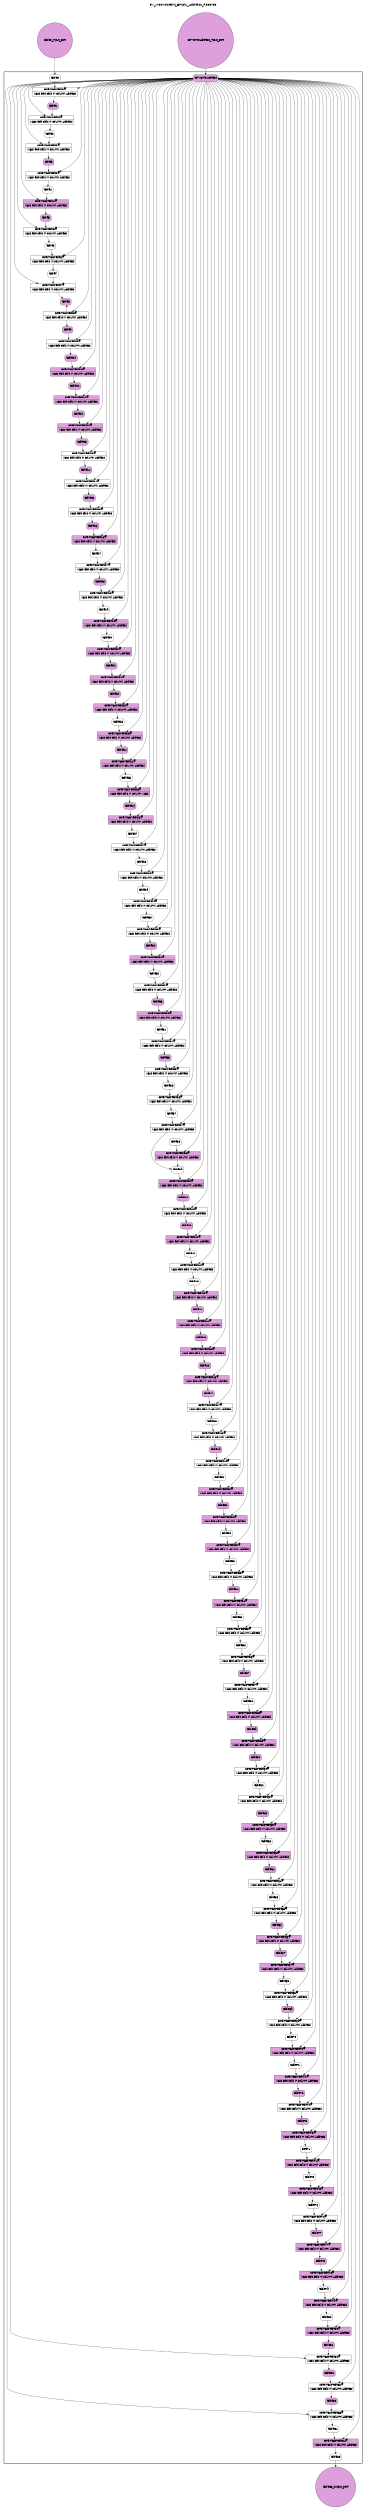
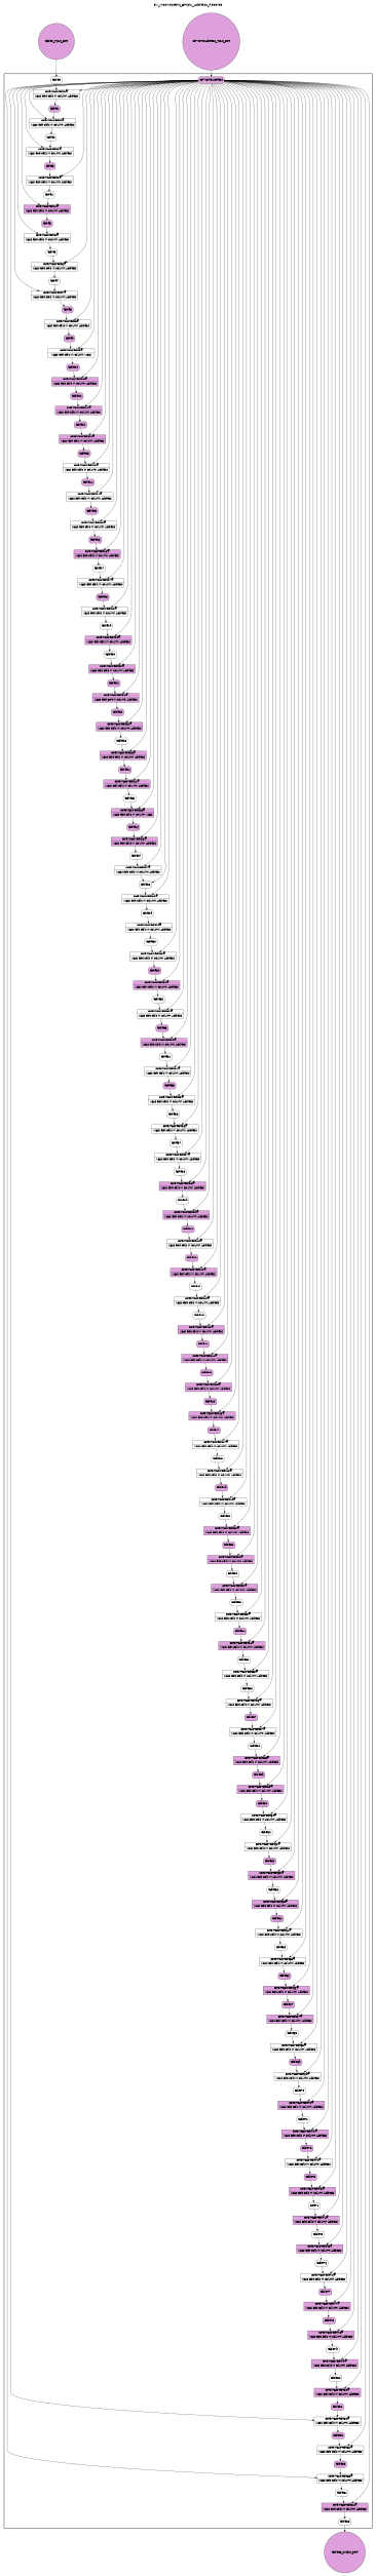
  digraph {
    fontname=Helvetica
    fontsize=18
    label=Fix_Inconsistent_Empty_Address_Records
    labelloc=t
    rankdir=TB
    node [fillcolor=plum fontname=Helvetica peripheries=1 shape=box style="rounded,filled"]
    n1 [fillcolor=white label="{<f0> core/mass-edit0# |<f1> Mass edit cells in column Address}" rankdir=LR shape=record style=filled]
    table1
    n3 [fillcolor=white label="{<f0> core/mass-edit1# |<f1> Mass edit cells in column Address}" rankdir=LR shape=record style=filled]
    table2 [fillcolor=white]
    n5 [fillcolor=white label="{<f0> core/mass-edit2# |<f1> Mass edit cells in column Address}" rankdir=LR shape=record style=filled]
    table3
    n7 [fillcolor=white label="{<f0> core/mass-edit3# |<f1> Mass edit cells in column Address}" rankdir=LR shape=record style=filled]
    table4 [fillcolor=white]
    n9 [label="{<f0> core/mass-edit4# |<f1> Mass edit cells in column Address}" rankdir=LR shape=record style=filled]
    table5
    n11 [fillcolor=white label="{<f0> core/mass-edit5# |<f1> Mass edit cells in column Address}" rankdir=LR shape=record style=filled]
    table6 [fillcolor=white]
    n13 [fillcolor=white label="{<f0> core/mass-edit6# |<f1> Mass edit cells in column Address}" rankdir=LR shape=record style=filled]
    table7 [fillcolor=white]
    n15 [fillcolor=white label="{<f0> core/mass-edit7# |<f1> Mass edit cells in column Address}" rankdir=LR shape=record style=filled]
    table8
    n17 [fillcolor=white label="{<f0> core/mass-edit8# |<f1> Mass edit cells in column Address}" rankdir=LR shape=record style=filled]
    table9
-   n19 [fillcolor=white label="{<f0> core/mass-edit9# |<f1> Mass edit cells in column Address}" rankdir=LR shape=record style=filled]
+   n19 [fillcolor=white label="{<f0> core/mass-edit9# |<f1> Mass edit cells in column Mass}" rankdir=LR shape=record style=filled]
    table10
    n21 [label="{<f0> core/mass-edit10# |<f1> Mass edit cells in column Address}" rankdir=LR shape=record style=filled]
    table11
    n23 [label="{<f0> core/mass-edit11# |<f1> Mass edit cells in column Address}" rankdir=LR shape=record style=filled]
    table12
    n25 [label="{<f0> core/mass-edit12# |<f1> Mass edit cells in column Address}" rankdir=LR shape=record style=filled]
    table13
    n27 [fillcolor=white label="{<f0> core/mass-edit13# |<f1> Mass edit cells in column Address}" rankdir=LR shape=record style=filled]
    table14
    n29 [fillcolor=white label="{<f0> core/mass-edit14# |<f1> Mass edit cells in column Address}" rankdir=LR shape=record style=filled]
    table15
    n31 [fillcolor=white label="{<f0> core/mass-edit15# |<f1> Mass edit cells in column Address}" rankdir=LR shape=record style=filled]
    table16
    n33 [label="{<f0> core/mass-edit16# |<f1> Mass edit cells in column Address}" rankdir=LR shape=record style=filled]
    table17 [fillcolor=white]
    n35 [fillcolor=white label="{<f0> core/mass-edit17# |<f1> Mass edit cells in column Address}" rankdir=LR shape=record style=filled]
    table18
    n37 [fillcolor=white label="{<f0> core/mass-edit18# |<f1> Mass edit cells in column Address}" rankdir=LR shape=record style=filled]
    table19 [fillcolor=white]
    n39 [label="{<f0> core/mass-edit19# |<f1> Mass edit cells in column Address}" rankdir=LR shape=record style=filled]
    table20 [fillcolor=white]
    n41 [label="{<f0> core/mass-edit20# |<f1> Mass edit cells in column Address}" rankdir=LR shape=record style=filled]
    table21
-   n43 [label="{<f0> core/mass-edit21# |<f1> Mass edit cells in column Address}" rankdir=LR shape=record style=filled]
+   n43 [label="{<f0> core/mass-edit21# |<f1> Mass edit port in column Address}" rankdir=LR shape=record style=filled]
    table22
    n45 [label="{<f0> core/mass-edit22# |<f1> Mass edit cells in column Address}" rankdir=LR shape=record style=filled]
    table23 [fillcolor=white]
    n47 [label="{<f0> core/mass-edit23# |<f1> Mass edit cells in column Address}" rankdir=LR shape=record style=filled]
    table24
    n49 [label="{<f0> core/mass-edit24# |<f1> Mass edit cells in column Address}" rankdir=LR shape=record style=filled]
    table25 [fillcolor=white]
    n51 [label="{<f0> core/mass-edit25# |<f1> Mass edit cells in column Mass}" rankdir=LR shape=record style=filled]
    table26
    n53 [label="{<f0> core/mass-edit26# |<f1> Mass edit cells in column Address}" rankdir=LR shape=record style=filled]
    table27 [fillcolor=white]
    n55 [fillcolor=white label="{<f0> core/mass-edit27# |<f1> Mass edit cells in column Address}" rankdir=LR shape=record style=filled]
    table28 [fillcolor=white]
    n57 [fillcolor=white label="{<f0> core/mass-edit28# |<f1> Mass edit cells in column Address}" rankdir=LR shape=record style=filled]
    table29 [fillcolor=white]
    n59 [fillcolor=white label="{<f0> core/mass-edit29# |<f1> Mass edit cells in column Address}" rankdir=LR shape=record style=filled]
    table30 [fillcolor=white]
    n61 [fillcolor=white label="{<f0> core/mass-edit30# |<f1> Mass edit cells in column Address}" rankdir=LR shape=record style=filled]
    table31
    n63 [label="{<f0> core/mass-edit31# |<f1> Mass edit cells in column Address}" rankdir=LR shape=record style=filled]
    table32 [fillcolor=white]
    n65 [fillcolor=white label="{<f0> core/mass-edit32# |<f1> Mass edit cells in column Address}" rankdir=LR shape=record style=filled]
    table33
    n67 [label="{<f0> core/mass-edit33# |<f1> Mass edit cells in column Address}" rankdir=LR shape=record style=filled]
    table34 [fillcolor=white]
    n69 [fillcolor=white label="{<f0> core/mass-edit34# |<f1> Mass edit cells in column Address}" rankdir=LR shape=record style=filled]
    table35
    n71 [fillcolor=white label="{<f0> core/mass-edit35# |<f1> Mass edit cells in column Address}" rankdir=LR shape=record style=filled]
    table36 [fillcolor=white]
    n73 [fillcolor=white label="{<f0> core/mass-edit36# |<f1> Mass edit cells in column Address}" rankdir=LR shape=record style=filled]
    table37 [fillcolor=white]
    n75 [fillcolor=white label="{<f0> core/mass-edit37# |<f1> Mass edit cells in column Address}" rankdir=LR shape=record style=filled]
    table38 [fillcolor=white]
    n77 [label="{<f0> core/mass-edit38# |<f1> Mass edit cells in column Address}" rankdir=LR shape=record style=filled]
    table39 [fillcolor=white]
    n79 [label="{<f0> core/mass-edit39# |<f1> Mass edit cells in column Address}" rankdir=LR shape=record style=filled]
    table40
    n81 [fillcolor=white label="{<f0> core/mass-edit40# |<f1> Mass edit cells in column Address}" rankdir=LR shape=record style=filled]
    table41
    n83 [label="{<f0> core/mass-edit41# |<f1> Mass edit cells in column Address}" rankdir=LR shape=record style=filled]
    table42 [fillcolor=white]
    n85 [fillcolor=white label="{<f0> core/mass-edit42# |<f1> Mass edit cells in column Address}" rankdir=LR shape=record style=filled]
    table43 [fillcolor=white]
    n87 [label="{<f0> core/mass-edit43# |<f1> Mass edit cells in column Address}" rankdir=LR shape=record style=filled]
    table44
    n89 [label="{<f0> core/mass-edit44# |<f1> Mass edit cells in column Address}" rankdir=LR shape=record style=filled]
    table45
    n91 [label="{<f0> core/mass-edit45# |<f1> Mass edit cells in column Address}" rankdir=LR shape=record style=filled]
    table46
    n93 [label="{<f0> core/mass-edit46# |<f1> Mass edit cells in column Address}" rankdir=LR shape=record style=filled]
    table47
    n95 [fillcolor=white label="{<f0> core/mass-edit47# |<f1> Mass edit cells in column Address}" rankdir=LR shape=record style=filled]
    table48 [fillcolor=white]
    n97 [fillcolor=white label="{<f0> core/mass-edit48# |<f1> Mass edit cells in column Address}" rankdir=LR shape=record style=filled]
    table49
    n99 [fillcolor=white label="{<f0> core/mass-edit49# |<f1> Mass edit cells in column Address}" rankdir=LR shape=record style=filled]
    table50 [fillcolor=white]
    n101 [label="{<f0> core/mass-edit50# |<f1> Mass edit cells in column Address}" rankdir=LR shape=record style=filled]
    table51
    n103 [label="{<f0> core/mass-edit51# |<f1> Mass edit cells in column Address}" rankdir=LR shape=record style=filled]
    table52 [fillcolor=white]
    n105 [label="{<f0> core/mass-edit52# |<f1> Mass edit cells in column Address}" rankdir=LR shape=record style=filled]
    table53 [fillcolor=white]
    n107 [fillcolor=white label="{<f0> core/mass-edit53# |<f1> Mass edit cells in column Address}" rankdir=LR shape=record style=filled]
    table54
    n109 [label="{<f0> core/mass-edit54# |<f1> Mass edit cells in column Address}" rankdir=LR shape=record style=filled]
    table55 [fillcolor=white]
    n111 [fillcolor=white label="{<f0> core/mass-edit55# |<f1> Mass edit cells in column Address}" rankdir=LR shape=record style=filled]
    table56 [fillcolor=white]
    n113 [fillcolor=white label="{<f0> core/mass-edit56# |<f1> Mass edit cells in column Address}" rankdir=LR shape=record style=filled]
    table57
    n115 [fillcolor=white label="{<f0> core/mass-edit57# |<f1> Mass edit cells in column Address}" rankdir=LR shape=record style=filled]
    table58 [fillcolor=white]
    n117 [label="{<f0> core/mass-edit58# |<f1> Mass edit cells in column Address}" rankdir=LR shape=record style=filled]
    table59
    n119 [label="{<f0> core/mass-edit59# |<f1> Mass edit cells in column Address}" rankdir=LR shape=record style=filled]
    table60
    n121 [fillcolor=white label="{<f0> core/mass-edit60# |<f1> Mass edit cells in column Address}" rankdir=LR shape=record style=filled]
    table61 [fillcolor=white]
    n123 [fillcolor=white label="{<f0> core/mass-edit61# |<f1> Mass edit cells in column Address}" rankdir=LR shape=record style=filled]
    table62
    n125 [label="{<f0> core/mass-edit62# |<f1> Mass edit cells in column Address}" rankdir=LR shape=record style=filled]
    table63 [fillcolor=white]
    n127 [label="{<f0> core/mass-edit63# |<f1> Mass edit cells in column Address}" rankdir=LR shape=record style=filled]
    table64
    n129 [fillcolor=white label="{<f0> core/mass-edit64# |<f1> Mass edit cells in column Address}" rankdir=LR shape=record style=filled]
    table65 [fillcolor=white]
    n131 [fillcolor=white label="{<f0> core/mass-edit65# |<f1> Mass edit cells in column Address}" rankdir=LR shape=record style=filled]
    table66
    n133 [label="{<f0> core/mass-edit66# |<f1> Mass edit cells in column Address}" rankdir=LR shape=record style=filled]
    table67
    n135 [label="{<f0> core/mass-edit67# |<f1> Mass edit cells in column Address}" rankdir=LR shape=record style=filled]
    table68 [fillcolor=white]
    n137 [fillcolor=white label="{<f0> core/mass-edit68# |<f1> Mass edit cells in column Address}" rankdir=LR shape=record style=filled]
    table69
    n139 [fillcolor=white label="{<f0> core/mass-edit69# |<f1> Mass edit cells in column Address}" rankdir=LR shape=record style=filled]
    table70 [fillcolor=white]
    n141 [label="{<f0> core/mass-edit70# |<f1> Mass edit cells in column Address}" rankdir=LR shape=record style=filled]
    table71 [fillcolor=white]
    n143 [label="{<f0> core/mass-edit71# |<f1> Mass edit cells in column Address}" rankdir=LR shape=record style=filled]
    table72
    n145 [fillcolor=white label="{<f0> core/mass-edit72# |<f1> Mass edit cells in column Address}" rankdir=LR shape=record style=filled]
    table73
    n147 [label="{<f0> core/mass-edit73# |<f1> Mass edit cells in column Address}" rankdir=LR shape=record style=filled]
    n148 [fillcolor=white label=core74]
    n149 [label="{<f0> core/mass-edit74# |<f1> Mass edit cells in column Address}" rankdir=LR shape=record style=filled]
    table75 [fillcolor=white]
    n151 [label="{<f0> core/mass-edit75# |<f1> Mass edit cells in column Address}" rankdir=LR shape=record style=filled]
    table76 [fillcolor=white]
    n153 [fillcolor=white label="{<f0> core/mass-edit76# |<f1> Mass edit cells in column Address}" rankdir=LR shape=record style=filled]
    table77
    n155 [label="{<f0> core/mass-edit77# |<f1> Mass edit cells in column Address}" rankdir=LR shape=record style=filled]
    table78
    n157 [label="{<f0> core/mass-edit78# |<f1> Mass edit cells in column Address}" rankdir=LR shape=record style=filled]
    table79 [fillcolor=white]
    n159 [label="{<f0> core/mass-edit79# |<f1> Mass edit cells in column Address}" rankdir=LR shape=record style=filled]
    table80 [fillcolor=white]
    n161 [label="{<f0> core/mass-edit80# |<f1> Mass edit cells in column Address}" rankdir=LR shape=record style=filled]
    table81
    n163 [fillcolor=white label="{<f0> core/mass-edit81# |<f1> Mass edit cells in column Address}" rankdir=LR shape=record style=filled]
    table82
    n165 [fillcolor=white label="{<f0> core/mass-edit82# |<f1> Mass edit cells in column Address}" rankdir=LR shape=record style=filled]
    table83
    n167 [fillcolor=white label="{<f0> core/mass-edit83# |<f1> Mass edit cells in column Address}" rankdir=LR shape=record style=filled]
    table84 [fillcolor=white]
    n169 [label="{<f0> core/mass-edit84# |<f1> Mass edit cells in column Address}" rankdir=LR shape=record style=filled]
    table85 [fillcolor=white]
    table0 [fillcolor=white]
    "col-name:Address"
    table85_output_port [shape=circle width=0.2]
    "col-name:Address_input_port" [shape=circle width=0.2]
    table0_input_port [shape=circle width=0.2]
    subgraph cluster_1 {
      color=black
      label=""
      penwidth=2
      subgraph cluster_2 {
        color=black
        label=""
        penwidth=0
        n1
        table1
        n3
        table2
        n5
        table3
        n7
        table4
        n9
        table5
        n11
        table6
        n13
        table7
        n15
        table8
        n17
        table9
        n19
        table10
        n21
        table11
        n23
        table12
        n25
        table13
        n27
        table14
        n29
        table15
        n31
        table16
        n33
        table17
        n35
        table18
        n37
        table19
        n39
        table20
        n41
        table21
        n43
        table22
        n45
        table23
        n47
        table24
        n49
        table25
        n51
        table26
        n53
        table27
        n55
        table28
        n57
        table29
        n59
        table30
        n61
        table31
        n63
        table32
        n65
        table33
        n67
        table34
        n69
        table35
        n71
        table36
        n73
        table37
        n75
        table38
        n77
        table39
        n79
        table40
        n81
        table41
        n83
        table42
        n85
        table43
        n87
        table44
        n89
        table45
        n91
        table46
        n93
        table47
        n95
        table48
        n97
        table49
        n99
        table50
        n101
        table51
        n103
        table52
        n105
        table53
        n107
        table54
        n109
        table55
        n111
        table56
        n113
        table57
        n115
        table58
        n117
        table59
        n119
        table60
        n121
        table61
        n123
        table62
        n125
        table63
        n127
        table64
        n129
        table65
        n131
        table66
        n133
        table67
        n135
        table68
        n137
        table69
        n139
        table70
        n141
        table71
        n143
        table72
        n145
        table73
        n147
        n148
        n149
        table75
        n151
        table76
        n153
        table77
        n155
        table78
        n157
        table79
        n159
        table80
        n161
        table81
        n163
        table82
        n165
        table83
        n167
        table84
        n169
        table85
        table0
        "col-name:Address"
      }
    }
    n1 -> table1
    table1 -> n3
    n3 -> table2
    table2 -> n5
    n5 -> table3
    table3 -> n7
    n7 -> table4
    table4 -> n9
    n9 -> table5
    table5 -> n11
    n11 -> table6
    table6 -> n13
    n13 -> table7
    table7 -> n15
    n15 -> table8
-   n17 -> table8
+   table8 -> n17
    n17 -> table9
    table9 -> n19
    n19 -> table10
    table10 -> n21
    n21 -> table11
    table11 -> n23
    n23 -> table12
    table12 -> n25
    n25 -> table13
    table13 -> n27
    n27 -> table14
    table14 -> n29
    n29 -> table15
    table15 -> n31
    n31 -> table16
    table16 -> n33
    n33 -> table17
    table17 -> n35
    n35 -> table18
    table18 -> n37
    n37 -> table19
    table19 -> n39
    n39 -> table20
    table20 -> n41
    n41 -> table21
    table21 -> n43
    n43 -> table22
    table22 -> n45
    n45 -> table23
    table23 -> n47
    n47 -> table24
    table24 -> n49
    n49 -> table25
    table25 -> n51
    n51 -> table26
    table26 -> n53
    n53 -> table27
    table27 -> n55
    n55 -> table28
    table28 -> n57
    n57 -> table29
    table29 -> n59
    n59 -> table30
    table30 -> n61
    n61 -> table31
    table31 -> n63
    n63 -> table32
    table32 -> n65
    n65 -> table33
    table33 -> n67
    n67 -> table34
    table34 -> n69
    n69 -> table35
    table35 -> n71
    n71 -> table36
    table36 -> n73
    n73 -> table37
    table37 -> n75
-   n75 -> table39
+   n75 -> table38
    table38 -> n77
    n77 -> table39
    table39 -> n79
    n79 -> table40
    table40 -> n81
    n81 -> table41
    table41 -> n83
    n83 -> table42
    table42 -> n85
    n85 -> table43
    table43 -> n87
    n87 -> table44
    table44 -> n89
    n89 -> table45
    table45 -> n91
    n91 -> table46
    table46 -> n93
    n93 -> table47
    table47 -> n95
    n95 -> table48
    table48 -> n97
    n97 -> table49
    table49 -> n99
    n99 -> table50
    table50 -> n101
    n101 -> table51
    table51 -> n103
    n103 -> table52
    table52 -> n105
    n105 -> table53
    table53 -> n107
    n107 -> table54
    table54 -> n109
    n109 -> table55
    table55 -> n111
    n111 -> table56
    table56 -> n113
    n113 -> table57
    table57 -> n115
    n115 -> table58
    table58 -> n117
    n117 -> table59
    table59 -> n119
    n119 -> table60
    table60 -> n121
    n121 -> table61
    table61 -> n123
+   n123 -> table62
    table62 -> n125
    n125 -> table63
    table63 -> n127
    n127 -> table64
    table64 -> n129
    n129 -> table65
    table65 -> n131
    n131 -> table66
    table66 -> n133
    n133 -> table67
    table67 -> n135
    n135 -> table68
    table68 -> n137
    n137 -> table69
    table69 -> n139
    n139 -> table70
    table70 -> n141
    n141 -> table71
    table71 -> n143
    n143 -> table72
    table72 -> n145
    n145 -> table73
    table73 -> n147
    n147 -> n148
    n148 -> n149
    n149 -> table75
    table75 -> n151
    n151 -> table76
    table76 -> n153
    n153 -> table77
    table77 -> n155
    n155 -> table78
    table78 -> n157
    n157 -> table79
    table79 -> n159
    n159 -> table80
    table80 -> n161
    n161 -> table81
    table81 -> n163
    n163 -> table82
    table82 -> n165
    n165 -> table83
    table83 -> n167
    n167 -> table84
    table84 -> n169
    n169 -> table85
    table85 -> table85_output_port
    table0 -> n1
    "col-name:Address" -> n1
    "col-name:Address" -> n3
    "col-name:Address" -> n5
    "col-name:Address" -> n7
    "col-name:Address" -> n9
    "col-name:Address" -> n11
    "col-name:Address" -> n13
    "col-name:Address" -> n15
    "col-name:Address" -> n17
    "col-name:Address" -> n19
    "col-name:Address" -> n21
    "col-name:Address" -> n23
    "col-name:Address" -> n25
    "col-name:Address" -> n27
    "col-name:Address" -> n29
    "col-name:Address" -> n31
    "col-name:Address" -> n33
    "col-name:Address" -> n35
    "col-name:Address" -> n37
    "col-name:Address" -> n39
    "col-name:Address" -> n41
    "col-name:Address" -> n43
    "col-name:Address" -> n45
    "col-name:Address" -> n47
    "col-name:Address" -> n49
    "col-name:Address" -> n51
    "col-name:Address" -> n53
    "col-name:Address" -> n55
    "col-name:Address" -> n57
-   "col-name:Address" -> n59
+   "col-name:Address" -> table28
    "col-name:Address" -> n61
    "col-name:Address" -> n63
    "col-name:Address" -> n65
    "col-name:Address" -> n67
    "col-name:Address" -> n69
    "col-name:Address" -> n71
    "col-name:Address" -> n73
    "col-name:Address" -> n75
    "col-name:Address" -> n77
    "col-name:Address" -> n79
    "col-name:Address" -> n81
    "col-name:Address" -> n83
    "col-name:Address" -> n85
    "col-name:Address" -> n87
    "col-name:Address" -> n89
    "col-name:Address" -> n91
    "col-name:Address" -> n93
    "col-name:Address" -> n95
    "col-name:Address" -> n97
    "col-name:Address" -> n99
    "col-name:Address" -> n101
    "col-name:Address" -> n103
    "col-name:Address" -> n105
    "col-name:Address" -> n107
    "col-name:Address" -> n109
    "col-name:Address" -> n111
    "col-name:Address" -> n113
    "col-name:Address" -> n115
    "col-name:Address" -> n117
    "col-name:Address" -> n119
    "col-name:Address" -> n121
    "col-name:Address" -> n123
    "col-name:Address" -> n125
    "col-name:Address" -> n127
    "col-name:Address" -> n129
    "col-name:Address" -> n131
    "col-name:Address" -> n133
    "col-name:Address" -> n135
    "col-name:Address" -> n137
    "col-name:Address" -> n139
    "col-name:Address" -> n141
    "col-name:Address" -> n143
    "col-name:Address" -> n145
    "col-name:Address" -> n147
    "col-name:Address" -> n149
    "col-name:Address" -> n151
    "col-name:Address" -> n153
    "col-name:Address" -> n155
    "col-name:Address" -> n157
    "col-name:Address" -> n159
    "col-name:Address" -> n161
    "col-name:Address" -> n163
    "col-name:Address" -> n165
    "col-name:Address" -> n167
    "col-name:Address" -> n169
    "col-name:Address_input_port" -> "col-name:Address"
    table0_input_port -> table0
  }
